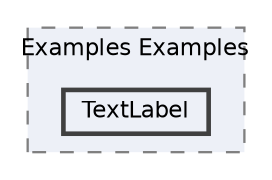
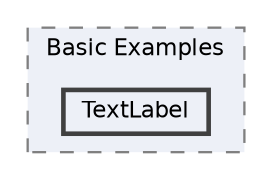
  digraph {
    compound=true
    n1 [color=grey25 fillcolor="#edf0f7" fontname=Helvetica fontsize=10 height=0.2 label=TextLabel shape=box style="filled,bold" width=0.4]
    subgraph cluster_1 {
      bgcolor="#edf0f7"
      fontname=Helvetica
      fontsize=10
-     label="Examples Examples"
+     label="Basic Examples"
      pencolor=grey50
      style="filled,dashed"
      n1
    }
  }
